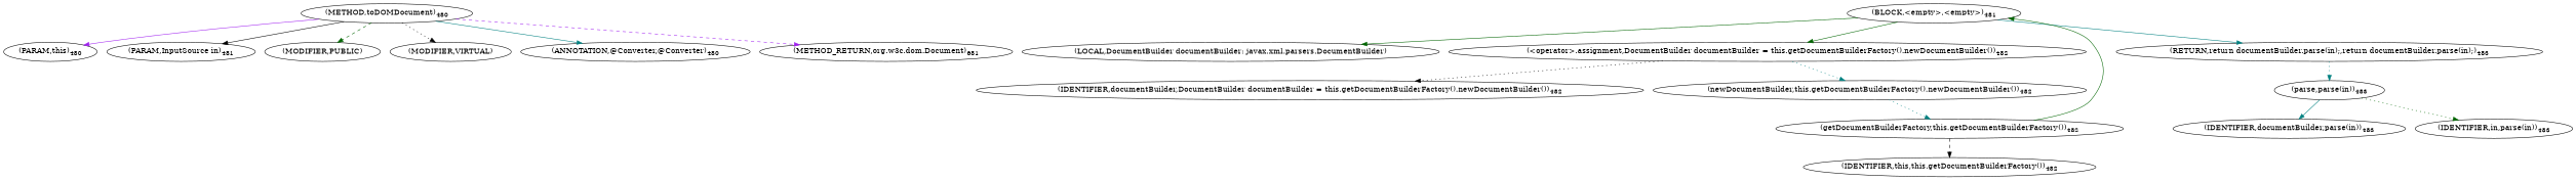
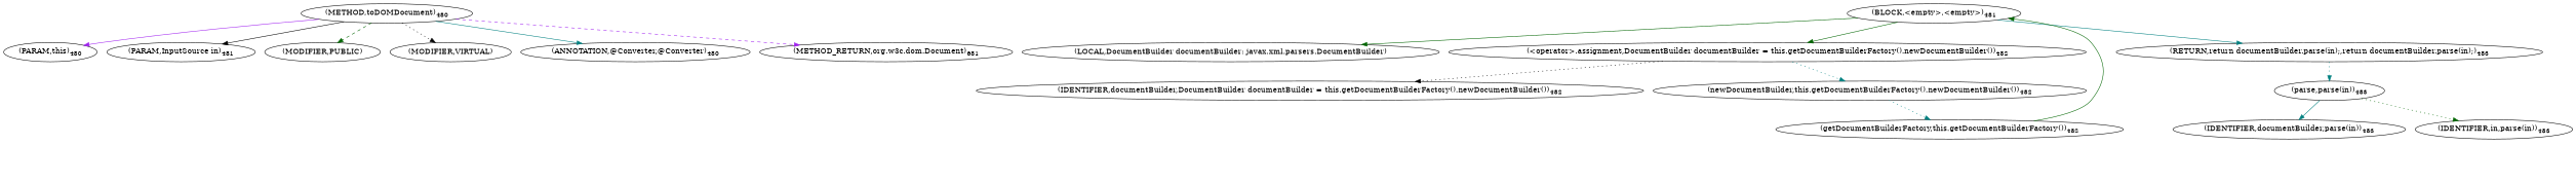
  digraph {
    edge [color=teal style=solid]
    n1 [label=<(METHOD,toDOMDocument)<SUB>480</SUB>>]
    n2 [label=<(PARAM,this)<SUB>480</SUB>>]
    n3 [label=<(PARAM,InputSource in)<SUB>481</SUB>>]
    n4 [label=<(MODIFIER,PUBLIC)>]
    n5 [label=<(MODIFIER,VIRTUAL)>]
    n6 [label=<(ANNOTATION,@Converter,@Converter)<SUB>480</SUB>>]
    n7 [label=<(METHOD_RETURN,org.w3c.dom.Document)<SUB>681</SUB>>]
    n8 [label=<(BLOCK,&lt;empty&gt;,&lt;empty&gt;)<SUB>481</SUB>>]
    n9 [label=<(LOCAL,DocumentBuilder documentBuilder: javax.xml.parsers.DocumentBuilder)>]
    n10 [label=<(&lt;operator&gt;.assignment,DocumentBuilder documentBuilder = this.getDocumentBuilderFactory().newDocumentBuilder())<SUB>482</SUB>>]
    n11 [label=<(RETURN,return documentBuilder.parse(in);,return documentBuilder.parse(in);)<SUB>483</SUB>>]
    n12 [label=<(IDENTIFIER,documentBuilder,DocumentBuilder documentBuilder = this.getDocumentBuilderFactory().newDocumentBuilder())<SUB>482</SUB>>]
    n13 [label=<(newDocumentBuilder,this.getDocumentBuilderFactory().newDocumentBuilder())<SUB>482</SUB>>]
    n14 [label=<(parse,parse(in))<SUB>483</SUB>>]
    n15 [label=<(getDocumentBuilderFactory,this.getDocumentBuilderFactory())<SUB>482</SUB>>]
-   n16 [label=<(IDENTIFIER,this,this.getDocumentBuilderFactory())<SUB>482</SUB>>]
    n17 [label=<(IDENTIFIER,documentBuilder,parse(in))<SUB>483</SUB>>]
    n18 [label=<(IDENTIFIER,in,parse(in))<SUB>483</SUB>>]
    n1 -> n2 [color=purple]
    n1 -> n3 [color=black]
    n1 -> n4 [color=darkgreen style=dashed]
    n1 -> n5 [color=black style=dotted]
    n1 -> n6
    n1 -> n7 [color=purple style=dashed]
    n8 -> n9 [color=darkgreen]
    n8 -> n10 [color=darkgreen]
    n8 -> n11
    n10 -> n12 [color=black style=dotted]
    n10 -> n13 [style=dotted]
    n11 -> n14 [style=dotted]
    n13 -> n15 [style=dotted]
    n14 -> n17
    n14 -> n18 [color=darkgreen style=dotted]
    n15 -> n8 [color=darkgreen]
-   n15 -> n16 [color=black style=dashed]
  }
